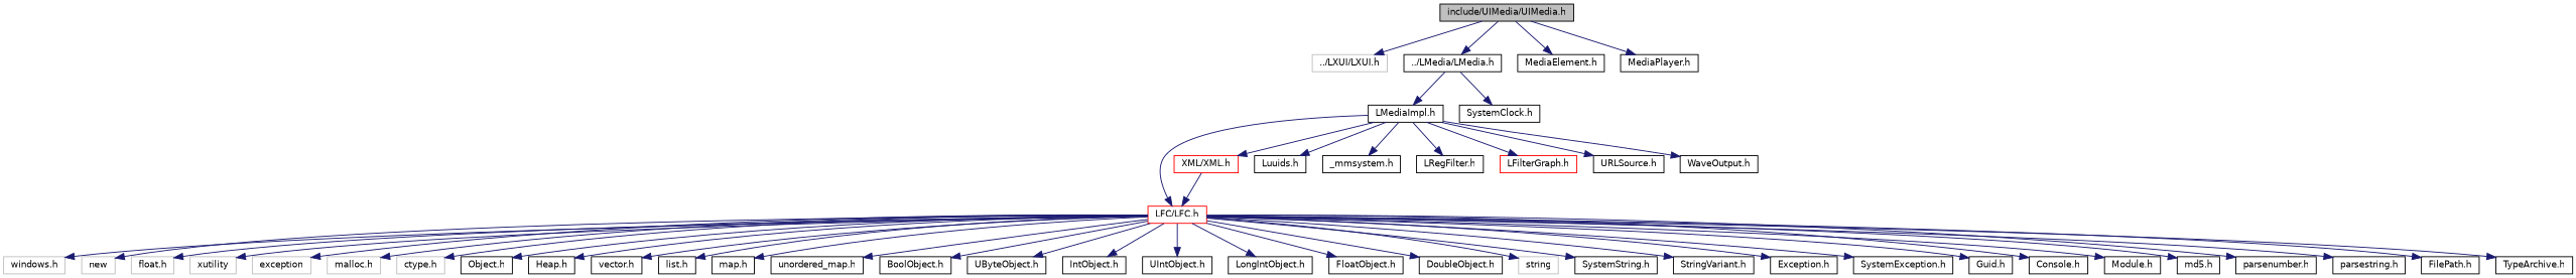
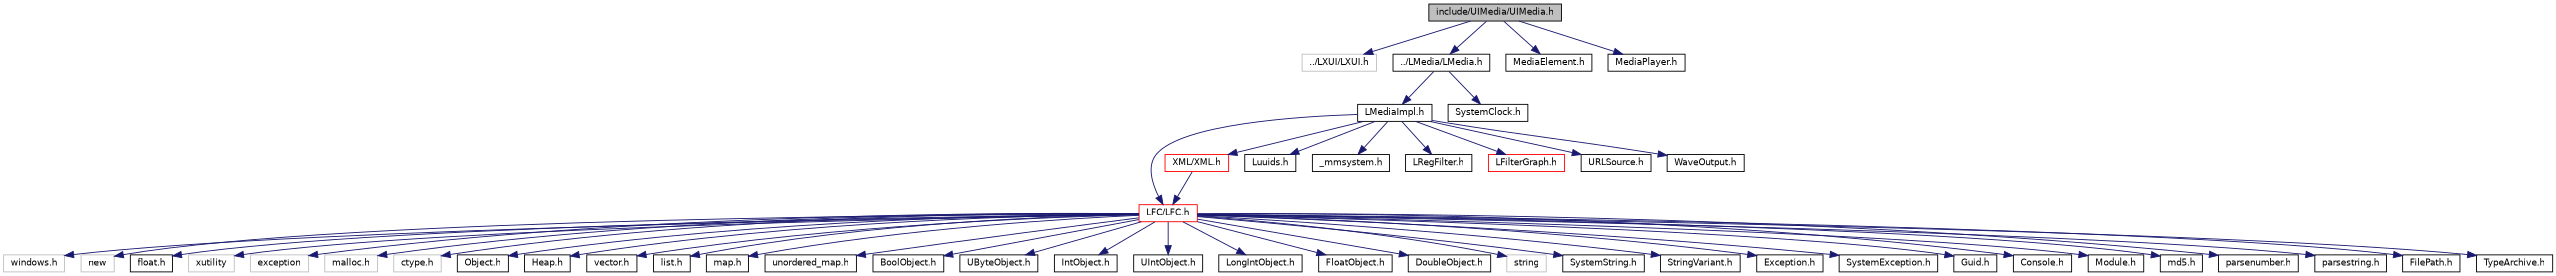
  digraph {
    node [color=black fillcolor=white fontname=Helvetica fontsize=10 shape=record style=filled]
    edge [color=midnightblue fontname=Helvetica fontsize=10 labelfontname=Helvetica labelfontsize=10 style=solid]
    n1 [fillcolor=grey75 fontcolor=black height=0.2 label="include/UIMedia/UIMedia.h" width=0.4]
    n2 [color=grey75 height=0.2 label="../LXUI/LXUI.h" width=0.4]
    n3 [height=0.2 label="../LMedia/LMedia.h" width=0.4]
    n4 [height=0.2 label="MediaElement.h" width=0.4]
    n5 [height=0.2 label="MediaPlayer.h" width=0.4]
    n6 [height=0.2 label="LMediaImpl.h" width=0.4]
    n7 [height=0.2 label="SystemClock.h" width=0.4]
    n8 [color=red height=0.2 label="LFC/LFC.h" width=0.4]
    n9 [color=red height=0.2 label="XML/XML.h" width=0.4]
    n10 [height=0.2 label="Luuids.h" width=0.4]
    n11 [height=0.2 label="_mmsystem.h" width=0.4]
    n12 [height=0.2 label="LRegFilter.h" width=0.4]
    n13 [color=red height=0.2 label="LFilterGraph.h" width=0.4]
    n14 [height=0.2 label="URLSource.h" width=0.4]
    n15 [height=0.2 label="WaveOutput.h" width=0.4]
    n16 [color=grey75 height=0.2 label="windows.h" width=0.4]
    n17 [color=grey75 height=0.2 label=new width=0.4]
-   n18 [color=grey75 height=0.2 label="float.h" width=0.4]
+   n18 [height=0.2 label="float.h" width=0.4]
    n19 [color=grey75 height=0.2 label=xutility width=0.4]
    n20 [color=grey75 height=0.2 label=exception width=0.4]
    n21 [color=grey75 height=0.2 label="malloc.h" width=0.4]
    n22 [color=grey75 height=0.2 label="ctype.h" width=0.4]
    n23 [height=0.2 label="Object.h" width=0.4]
    n24 [height=0.2 label="Heap.h" width=0.4]
    n25 [height=0.2 label="vector.h" width=0.4]
    n26 [height=0.2 label="list.h" width=0.4]
    n27 [height=0.2 label="map.h" width=0.4]
    n28 [height=0.2 label="unordered_map.h" width=0.4]
    n29 [height=0.2 label="BoolObject.h" width=0.4]
    n30 [height=0.2 label="UByteObject.h" width=0.4]
    n31 [height=0.2 label="IntObject.h" width=0.4]
    n32 [height=0.2 label="UIntObject.h" width=0.4]
    n33 [height=0.2 label="LongIntObject.h" width=0.4]
    n34 [height=0.2 label="FloatObject.h" width=0.4]
    n35 [height=0.2 label="DoubleObject.h" width=0.4]
    n36 [color=grey75 height=0.2 label=string width=0.4]
    n37 [height=0.2 label="SystemString.h" width=0.4]
    n38 [height=0.2 label="StringVariant.h" width=0.4]
    n39 [height=0.2 label="Exception.h" width=0.4]
    n40 [height=0.2 label="SystemException.h" width=0.4]
    n41 [height=0.2 label="Guid.h" width=0.4]
    n42 [height=0.2 label="Console.h" width=0.4]
    n43 [height=0.2 label="Module.h" width=0.4]
    n44 [height=0.2 label="md5.h" width=0.4]
    n45 [height=0.2 label="parsenumber.h" width=0.4]
    n46 [height=0.2 label="parsestring.h" width=0.4]
    n47 [height=0.2 label="FilePath.h" width=0.4]
    n48 [height=0.2 label="TypeArchive.h" width=0.4]
    n1 -> n2
    n1 -> n3
    n1 -> n4
    n1 -> n5
    n3 -> n6
    n3 -> n7
    n6 -> n8
    n6 -> n9
    n6 -> n10
    n6 -> n11
    n6 -> n12
    n6 -> n13
    n6 -> n14
    n6 -> n15
    n8 -> n16
    n8 -> n17
    n8 -> n18
    n8 -> n19
    n8 -> n20
    n8 -> n21
    n8 -> n22
    n8 -> n23
    n8 -> n24
    n8 -> n25
    n8 -> n26
    n8 -> n27
    n8 -> n28
    n8 -> n29
    n8 -> n30
    n8 -> n31
    n8 -> n32
    n8 -> n33
    n8 -> n34
    n8 -> n35
    n8 -> n36
    n8 -> n37
    n8 -> n38
    n8 -> n39
    n8 -> n40
    n8 -> n41
    n8 -> n42
    n8 -> n43
    n8 -> n44
    n8 -> n45
    n8 -> n46
    n8 -> n47
    n8 -> n48
    n9 -> n8
  }
